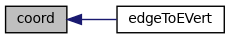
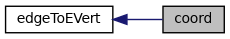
  digraph {
    rankdir=LR
    node [color=black fontname=Helvetica fontsize=10 shape=record]
    n1 [fillcolor=grey75 fontcolor=black height=0.2 label=coord style=filled width=0.4]
    n2 [height=0.2 label=edgeToEVert width=0.4]
-   n1 -> n2 [color=midnightblue dir=back fontname=Helvetica fontsize=10 labelfontname=Helvetica labelfontsize=10 style=solid]
+   n2 -> n1 [color=midnightblue dir=back fontname=Helvetica fontsize=10 labelfontname=Helvetica labelfontsize=10 style=solid]
  }
